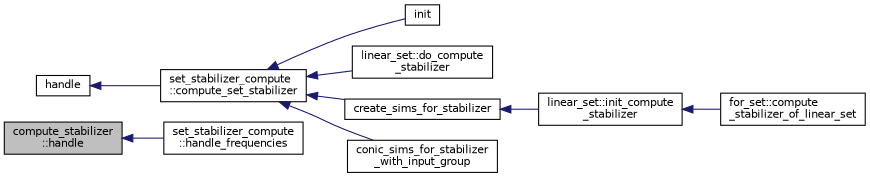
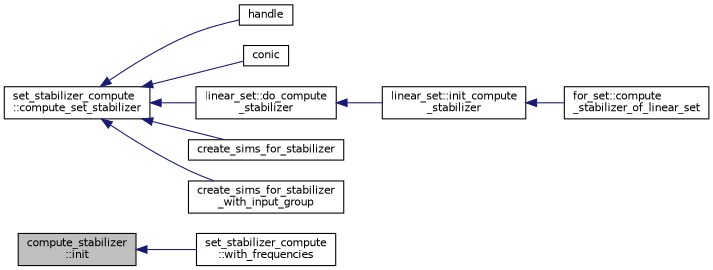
  digraph {
    rankdir=LR
    node [color=black fillcolor=white fontname=Helvetica fontsize=10 shape=record style=filled]
    edge [color=midnightblue dir=back fontname=Helvetica fontsize=10 labelfontname=Helvetica labelfontsize=10 style=solid]
-   n1 [fillcolor=grey75 fontcolor=black height=0.2 label="compute_stabilizer\l::handle" width=0.4]
-   n2 [height=0.2 label="set_stabilizer_compute\l::handle_frequencies" width=0.4]
+   n1 [fillcolor=grey75 fontcolor=black height=0.2 label="compute_stabilizer\l::init" width=0.4]
+   n2 [height=0.2 label="set_stabilizer_compute\l::with_frequencies" width=0.4]
    n3 [height=0.2 label="set_stabilizer_compute\l::compute_set_stabilizer" width=0.4]
    n4 [height=0.2 label=handle width=0.4]
-   n5 [height=0.2 label=init width=0.4]
+   n5 [height=0.2 label=conic width=0.4]
    n6 [height=0.2 label="linear_set::do_compute\l_stabilizer" width=0.4]
    n7 [height=0.2 label=create_sims_for_stabilizer width=0.4]
-   n8 [height=0.2 label="conic_sims_for_stabilizer\l_with_input_group" width=0.4]
+   n8 [height=0.2 label="create_sims_for_stabilizer\l_with_input_group" width=0.4]
    n9 [height=0.2 label="linear_set::init_compute\l_stabilizer" width=0.4]
    n10 [height=0.2 label="for_set::compute\l_stabilizer_of_linear_set" width=0.4]
    n1 -> n2
-   n4 -> n3
+   n3 -> n4
    n3 -> n5
    n3 -> n6
    n3 -> n7
    n3 -> n8
-   n7 -> n9
+   n6 -> n9
    n9 -> n10
  }
